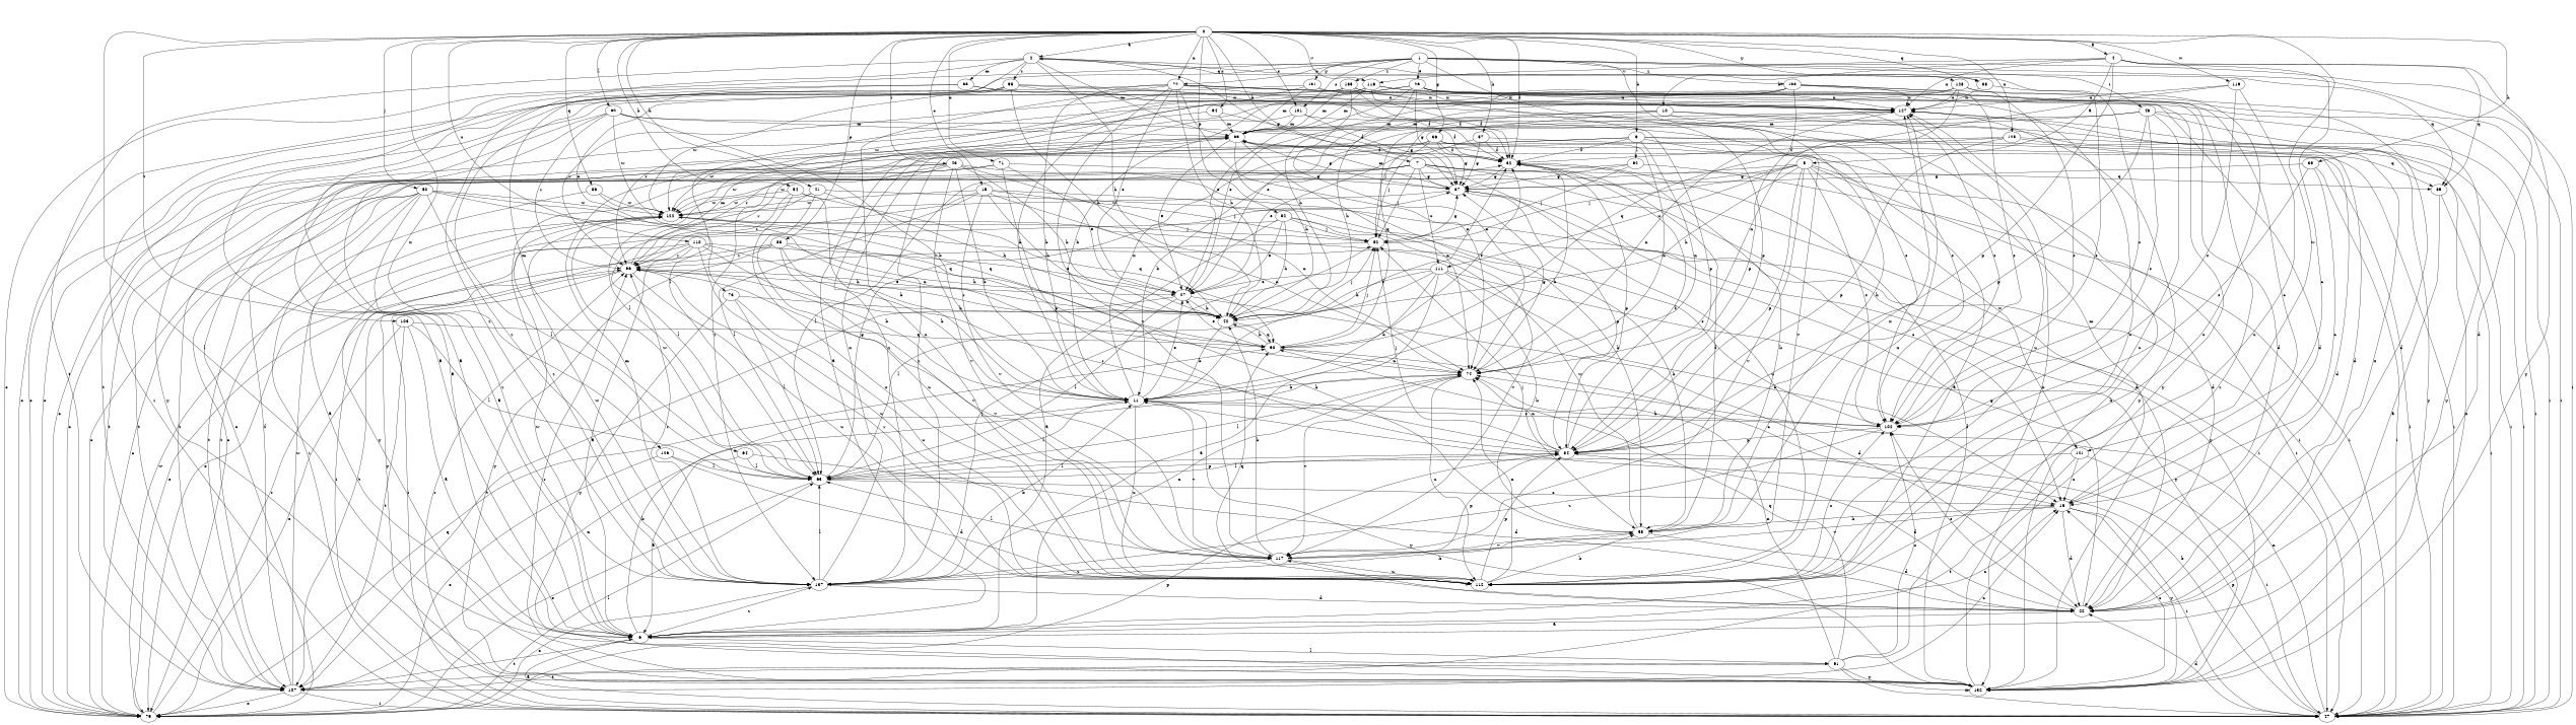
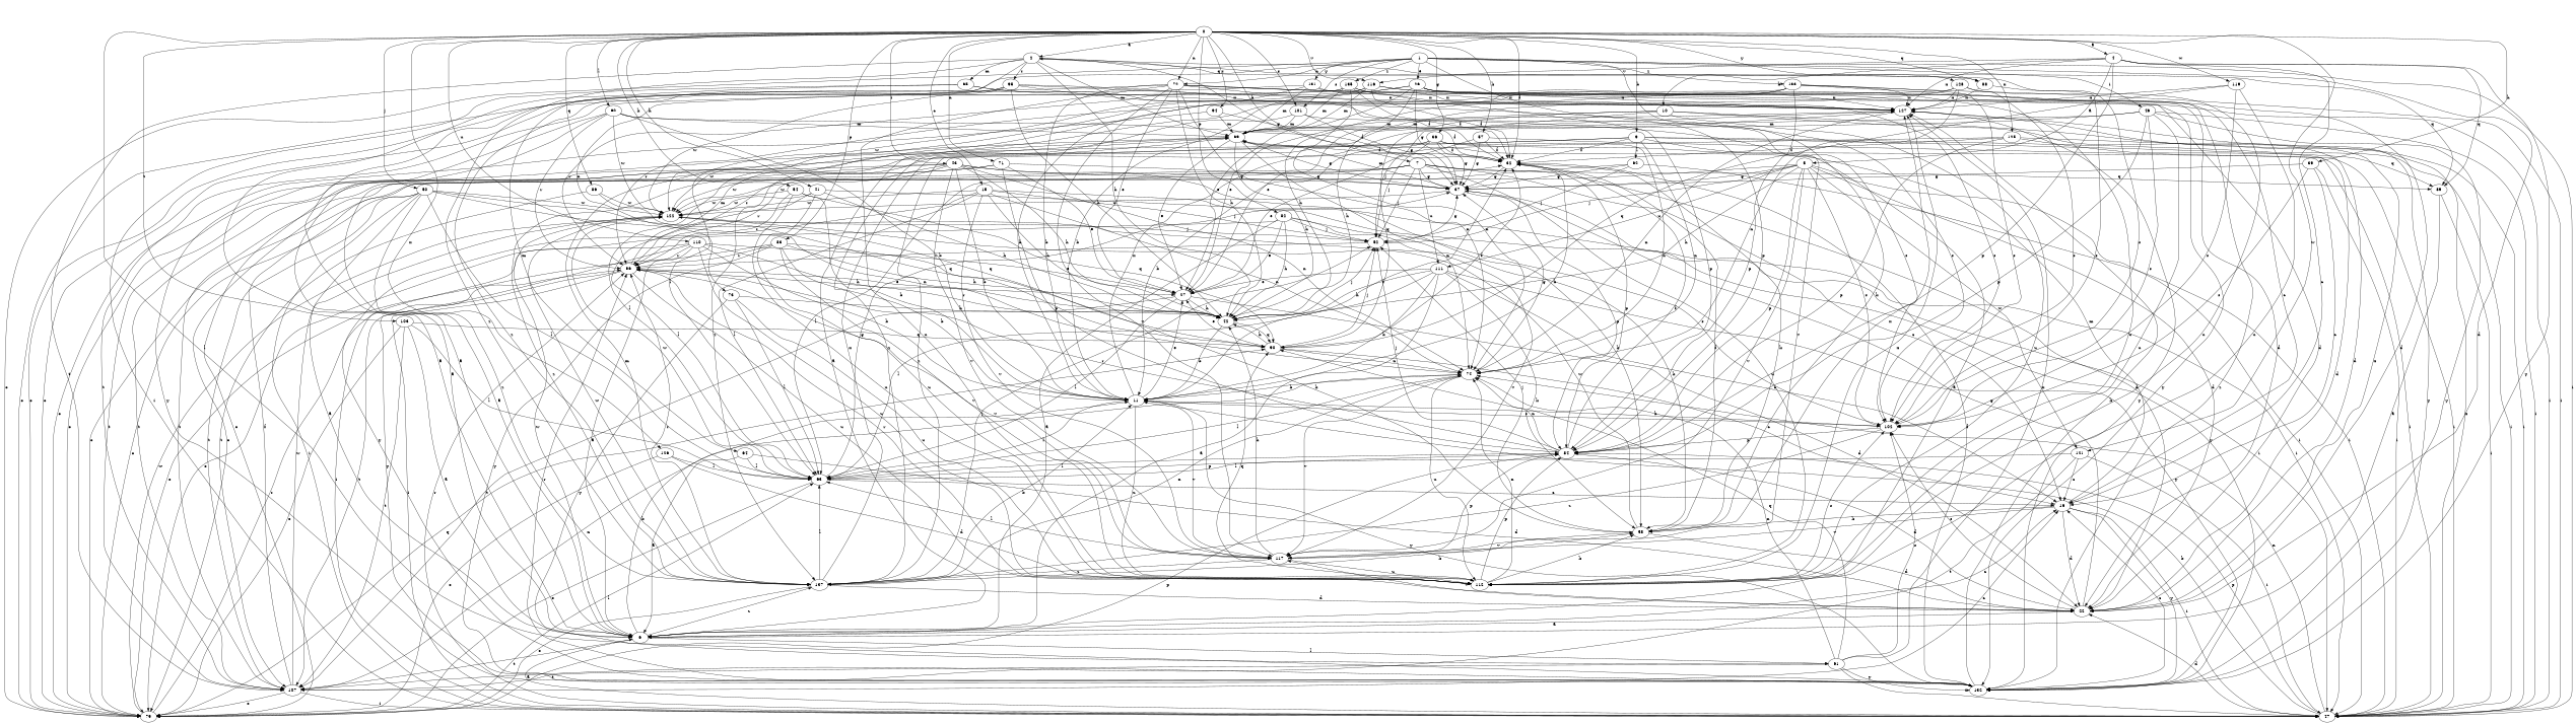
  strict digraph {
    0
    2
    4
    7
    9
    15
    32
    36
    39
    41
    43
    50
    54
    57
    60
    61
    71
    72
    82
    83
    86
    88
    94
    101
    103
    110
    116
    119
    121
    125
    126
    128
    37
    42
    65
    69
    73
    89
    95
    107
    137
    84
    5
    10
    16
    127
    132
    22
    79
    52
    111
    122
    112
    47
    6
    62
    74
    96
    117
    63
    58
    11
    27
    102
    90
    1
    26
    46
    64
    131
    133
    135
    0 -> 2 [label=a]
    0 -> 4 [label=a]
    0 -> 7 [label=b]
    0 -> 9 [label=b]
    0 -> 15 [label=c]
    0 -> 32 [label=f]
    0 -> 36 [label=g]
    0 -> 39 [label=h]
    0 -> 41 [label=h]
    0 -> 43 [label=i]
    0 -> 50 [label=j]
    0 -> 54 [label=k]
    0 -> 57 [label=k]
    0 -> 60 [label=l]
    0 -> 61 [label=l]
    0 -> 71 [label=n]
    0 -> 72 [label=n]
    0 -> 82 [label=p]
    0 -> 83 [label=p]
    0 -> 86 [label=q]
    0 -> 88 [label=q]
    0 -> 94 [label=r]
    0 -> 101 [label=s]
    0 -> 103 [label=t]
    0 -> 110 [label=u]
    0 -> 116 [label=v]
    0 -> 119 [label=w]
    0 -> 121 [label=w]
    0 -> 125 [label=x]
    0 -> 126 [label=x]
    0 -> 128 [label=y]
    2 -> 88 [label=q]
    2 -> 37 [label=g]
    2 -> 42 [label=h]
    2 -> 65 [label=m]
    2 -> 69 [label=m]
    2 -> 73 [label=n]
    2 -> 89 [label=q]
    2 -> 95 [label=r]
    2 -> 107 [label=t]
    2 -> 137 [label=z]
    4 -> 116 [label=v]
    4 -> 89 [label=q]
    4 -> 84 [label=p]
    4 -> 5 [label=a]
    4 -> 10 [label=b]
    4 -> 16 [label=c]
    4 -> 127 [label=x]
    4 -> 132 [label=y]
    7 -> 37 [label=g]
    7 -> 89 [label=q]
    7 -> 107 [label=t]
    7 -> 16 [label=c]
    7 -> 22 [label=d]
    7 -> 79 [label=o]
    7 -> 52 [label=j]
    7 -> 111 [label=u]
    7 -> 122 [label=w]
    7 -> 112 [label=u]
    9 -> 32 [label=f]
    9 -> 89 [label=q]
    9 -> 137 [label=z]
    9 -> 47 [label=i]
    9 -> 6 [label=a]
    9 -> 62 [label=l]
    9 -> 74 [label=n]
    9 -> 96 [label=r]
    15 -> 42 [label=h]
    15 -> 132 [label=y]
    15 -> 52 [label=j]
    15 -> 122 [label=w]
    15 -> 47 [label=i]
    15 -> 74 [label=n]
    15 -> 117 [label=v]
    15 -> 63 [label=l]
    32 -> 37 [label=g]
    32 -> 84 [label=p]
    32 -> 58 [label=k]
    32 -> 11 [label=b]
    36 -> 32 [label=f]
    36 -> 37 [label=g]
    36 -> 79 [label=o]
    36 -> 47 [label=i]
    36 -> 74 [label=n]
    36 -> 11 [label=b]
    36 -> 27 [label=e]
    39 -> 37 [label=g]
    39 -> 16 [label=c]
    39 -> 47 [label=i]
    39 -> 102 [label=s]
    41 -> 42 [label=h]
    41 -> 122 [label=w]
    41 -> 112 [label=u]
    41 -> 47 [label=i]
    41 -> 63 [label=l]
+   43 -> 37 [label=g]
    43 -> 42 [label=h]
    43 -> 107 [label=t]
    43 -> 137 [label=z]
    43 -> 122 [label=w]
    43 -> 74 [label=n]
    43 -> 96 [label=r]
    43 -> 117 [label=v]
    43 -> 58 [label=k]
    43 -> 11 [label=b]
    50 -> 107 [label=t]
    50 -> 137 [label=z]
    50 -> 79 [label=o]
    50 -> 122 [label=w]
    50 -> 47 [label=i]
    50 -> 6 [label=a]
    50 -> 74 [label=n]
    50 -> 63 [label=l]
    50 -> 90 [label=q]
    54 -> 122 [label=w]
    54 -> 112 [label=u]
    54 -> 96 [label=r]
    54 -> 11 [label=b]
    54 -> 90 [label=q]
    57 -> 32 [label=f]
    57 -> 37 [label=g]
    57 -> 52 [label=j]
    57 -> 47 [label=i]
    60 -> 32 [label=f]
    60 -> 69 [label=m]
    60 -> 132 [label=y]
    60 -> 122 [label=w]
    60 -> 6 [label=a]
    60 -> 96 [label=r]
    60 -> 11 [label=b]
    61 -> 107 [label=t]
    61 -> 127 [label=x]
    61 -> 132 [label=y]
    61 -> 47 [label=i]
    61 -> 74 [label=n]
    61 -> 102 [label=s]
    61 -> 90 [label=q]
    71 -> 37 [label=g]
    71 -> 107 [label=t]
    71 -> 84 [label=p]
    71 -> 6 [label=a]
    71 -> 27 [label=e]
    72 -> 42 [label=h]
    72 -> 127 [label=x]
    72 -> 22 [label=d]
    72 -> 79 [label=o]
    72 -> 112 [label=u]
    72 -> 47 [label=i]
    72 -> 74 [label=n]
    72 -> 117 [label=v]
    72 -> 11 [label=b]
    72 -> 27 [label=e]
    72 -> 102 [label=s]
    82 -> 42 [label=h]
    82 -> 79 [label=o]
    82 -> 52 [label=j]
    82 -> 6 [label=a]
    82 -> 117 [label=v]
    82 -> 27 [label=e]
    82 -> 102 [label=s]
    83 -> 42 [label=h]
    83 -> 132 [label=y]
    83 -> 79 [label=o]
    83 -> 96 [label=r]
    83 -> 117 [label=v]
    83 -> 58 [label=k]
    83 -> 11 [label=b]
    86 -> 107 [label=t]
    86 -> 122 [label=w]
    86 -> 90 [label=q]
    88 -> 127 [label=x]
    88 -> 102 [label=s]
    94 -> 32 [label=f]
    94 -> 69 [label=m]
    94 -> 79 [label=o]
    101 -> 37 [label=g]
    101 -> 69 [label=m]
    101 -> 137 [label=z]
    101 -> 117 [label=v]
    103 -> 107 [label=t]
    103 -> 79 [label=o]
    103 -> 6 [label=a]
    103 -> 63 [label=l]
    103 -> 90 [label=q]
    110 -> 42 [label=h]
    110 -> 132 [label=y]
    110 -> 112 [label=u]
    110 -> 47 [label=i]
    110 -> 6 [label=a]
    110 -> 96 [label=r]
    110 -> 11 [label=b]
    110 -> 27 [label=e]
    116 -> 32 [label=f]
    116 -> 69 [label=m]
    116 -> 127 [label=x]
    116 -> 22 [label=d]
    116 -> 96 [label=r]
    116 -> 11 [label=b]
    119 -> 127 [label=x]
    119 -> 112 [label=u]
    119 -> 102 [label=s]
    119 -> 90 [label=q]
    121 -> 107 [label=t]
    121 -> 16 [label=c]
    121 -> 47 [label=i]
    121 -> 63 [label=l]
    125 -> 32 [label=f]
    125 -> 84 [label=p]
    125 -> 22 [label=d]
    125 -> 79 [label=o]
    125 -> 47 [label=i]
    126 -> 22 [label=d]
    126 -> 79 [label=o]
    126 -> 63 [label=l]
    128 -> 127 [label=x]
    128 -> 112 [label=u]
    128 -> 74 [label=n]
    128 -> 96 [label=r]
    128 -> 27 [label=e]
    128 -> 102 [label=s]
    37 -> 69 [label=m]
    37 -> 84 [label=p]
    37 -> 132 [label=y]
-   37 -> 122 [label=w]
+   37 -> 122 [label=u]
    42 -> 52 [label=j]
    42 -> 96 [label=r]
    42 -> 11 [label=b]
    42 -> 90 [label=q]
    65 -> 127 [label=x]
    65 -> 47 [label=i]
    65 -> 6 [label=a]
    65 -> 102 [label=s]
    69 -> 32 [label=f]
    69 -> 37 [label=g]
    69 -> 42 [label=h]
    69 -> 122 [label=w]
    69 -> 74 [label=n]
    69 -> 63 [label=l]
    69 -> 27 [label=e]
    73 -> 42 [label=h]
    73 -> 132 [label=y]
    73 -> 112 [label=u]
    73 -> 63 [label=l]
    89 -> 47 [label=i]
    89 -> 6 [label=a]
    95 -> 32 [label=f]
    95 -> 42 [label=h]
    95 -> 137 [label=z]
    95 -> 127 [label=x]
    95 -> 122 [label=w]
    95 -> 6 [label=a]
    95 -> 102 [label=s]
    107 -> 32 [label=f]
    107 -> 16 [label=c]
    107 -> 79 [label=o]
    107 -> 122 [label=w]
    107 -> 47 [label=i]
    107 -> 74 [label=n]
    137 -> 69 [label=m]
    137 -> 127 [label=x]
    137 -> 22 [label=d]
    137 -> 79 [label=o]
    137 -> 52 [label=j]
    137 -> 122 [label=w]
    137 -> 74 [label=n]
    137 -> 96 [label=r]
    137 -> 63 [label=l]
    137 -> 58 [label=k]
    137 -> 11 [label=b]
    84 -> 32 [label=f]
    84 -> 22 [label=d]
    84 -> 52 [label=j]
    84 -> 74 [label=n]
    84 -> 96 [label=r]
    84 -> 63 [label=l]
    5 -> 121 [label=w]
    5 -> 37 [label=g]
    5 -> 42 [label=h]
    5 -> 84 [label=p]
    5 -> 22 [label=d]
    5 -> 79 [label=o]
    5 -> 52 [label=j]
    5 -> 111 [label=u]
    5 -> 47 [label=i]
    5 -> 117 [label=v]
    5 -> 102 [label=s]
    10 -> 42 [label=h]
    10 -> 69 [label=m]
    10 -> 132 [label=y]
    10 -> 22 [label=d]
    10 -> 112 [label=u]
    10 -> 90 [label=q]
    16 -> 69 [label=m]
    16 -> 132 [label=y]
    16 -> 22 [label=d]
    16 -> 47 [label=i]
    16 -> 117 [label=v]
    16 -> 58 [label=k]
    127 -> 69 [label=m]
    127 -> 132 [label=y]
    127 -> 74 [label=n]
    132 -> 32 [label=f]
    132 -> 16 [label=c]
    132 -> 127 [label=k]
    132 -> 96 [label=r]
    22 -> 37 [label=g]
    22 -> 127 [label=x]
    22 -> 6 [label=a]
    22 -> 117 [label=v]
    22 -> 102 [label=s]
    79 -> 84 [label=p]
    79 -> 122 [label=w]
    79 -> 96 [label=r]
    79 -> 63 [label=l]
    79 -> 90 [label=q]
    52 -> 37 [label=g]
    52 -> 96 [label=r]
    111 -> 42 [label=h]
    111 -> 16 [label=c]
    111 -> 132 [label=y]
    111 -> 6 [label=a]
    111 -> 63 [label=l]
    111 -> 58 [label=k]
    111 -> 11 [label=b]
    111 -> 27 [label=e]
    122 -> 52 [label=j]
    122 -> 58 [label=k]
    112 -> 84 [label=p]
    112 -> 127 [label=x]
    112 -> 74 [label=n]
    112 -> 96 [label=r]
    112 -> 58 [label=k]
    112 -> 102 [label=s]
    112 -> 90 [label=q]
    47 -> 84 [label=p]
    47 -> 127 [label=x]
    47 -> 22 [label=d]
    47 -> 6 [label=a]
    47 -> 74 [label=n]
    47 -> 96 [label=r]
    47 -> 11 [label=b]
    6 -> 61 [label=l]
    6 -> 107 [label=t]
    6 -> 137 [label=z]
    6 -> 16 [label=c]
    6 -> 122 [label=w]
    6 -> 11 [label=b]
    62 -> 37 [label=g]
    62 -> 52 [label=j]
    62 -> 47 [label=i]
    62 -> 63 [label=l]
    74 -> 37 [label=g]
    74 -> 112 [label=u]
    74 -> 117 [label=v]
    74 -> 63 [label=l]
    74 -> 11 [label=b]
    96 -> 69 [label=m]
    96 -> 107 [label=t]
    96 -> 112 [label=u]
    96 -> 47 [label=i]
    96 -> 117 [label=v]
    96 -> 27 [label=e]
    117 -> 42 [label=h]
    117 -> 137 [label=z]
    117 -> 84 [label=p]
    117 -> 112 [label=u]
    117 -> 63 [label=l]
    63 -> 37 [label=g]
    63 -> 84 [label=p]
    63 -> 16 [label=c]
    63 -> 79 [label=o]
    63 -> 122 [label=w]
    58 -> 32 [label=f]
    58 -> 127 [label=x]
    58 -> 22 [label=d]
    58 -> 52 [label=j]
    58 -> 122 [label=w]
    58 -> 117 [label=v]
    11 -> 32 [label=f]
    11 -> 127 [label=x]
    11 -> 132 [label=y]
    11 -> 112 [label=u]
    11 -> 117 [label=v]
    11 -> 63 [label=l]
    11 -> 27 [label=e]
    11 -> 102 [label=s]
    27 -> 42 [label=h]
    27 -> 107 [label=t]
    27 -> 22 [label=d]
    27 -> 63 [label=l]
    102 -> 2 [label=s]
    102 -> 137 [label=z]
    102 -> 84 [label=p]
    102 -> 11 [label=b]
    90 -> 32 [label=f]
    90 -> 42 [label=h]
    90 -> 16 [label=c]
    90 -> 52 [label=j]
    90 -> 74 [label=n]
    90 -> 27 [label=e]
    1 -> 72 [label=n]
    1 -> 101 [label=s]
    1 -> 84 [label=p]
    1 -> 22 [label=d]
    1 -> 79 [label=o]
    1 -> 47 [label=i]
    1 -> 58 [label=k]
    1 -> 26 [label=e]
    1 -> 46 [label=i]
    1 -> 64 [label=m]
    1 -> 131 [label=y]
    1 -> 133 [label=z]
    1 -> 135 [label=z]
    26 -> 37 [label=g]
    26 -> 42 [label=h]
    26 -> 16 [label=c]
    26 -> 127 [label=x]
    26 -> 22 [label=d]
    26 -> 122 [label=w]
    26 -> 112 [label=u]
    26 -> 63 [label=l]
    26 -> 27 [label=e]
    46 -> 69 [label=m]
    46 -> 84 [label=p]
    46 -> 132 [label=y]
    46 -> 52 [label=j]
    46 -> 112 [label=u]
    46 -> 47 [label=i]
    46 -> 102 [label=s]
    64 -> 22 [label=d]
    64 -> 6 [label=a]
    64 -> 63 [label=l]
    131 -> 69 [label=m]
    131 -> 127 [label=x]
    131 -> 132 [label=y]
    131 -> 79 [label=o]
    131 -> 11 [label=b]
    133 -> 137 [label=z]
    133 -> 84 [label=p]
    133 -> 127 [label=x]
    133 -> 132 [label=z]
    133 -> 47 [label=i]
    133 -> 6 [label=a]
    133 -> 27 [label=e]
    133 -> 102 [label=s]
    135 -> 32 [label=f]
    135 -> 69 [label=m]
    135 -> 107 [label=t]
    135 -> 84 [label=p]
    135 -> 127 [label=x]
    135 -> 79 [label=o]
    135 -> 74 [label=n]
  }
